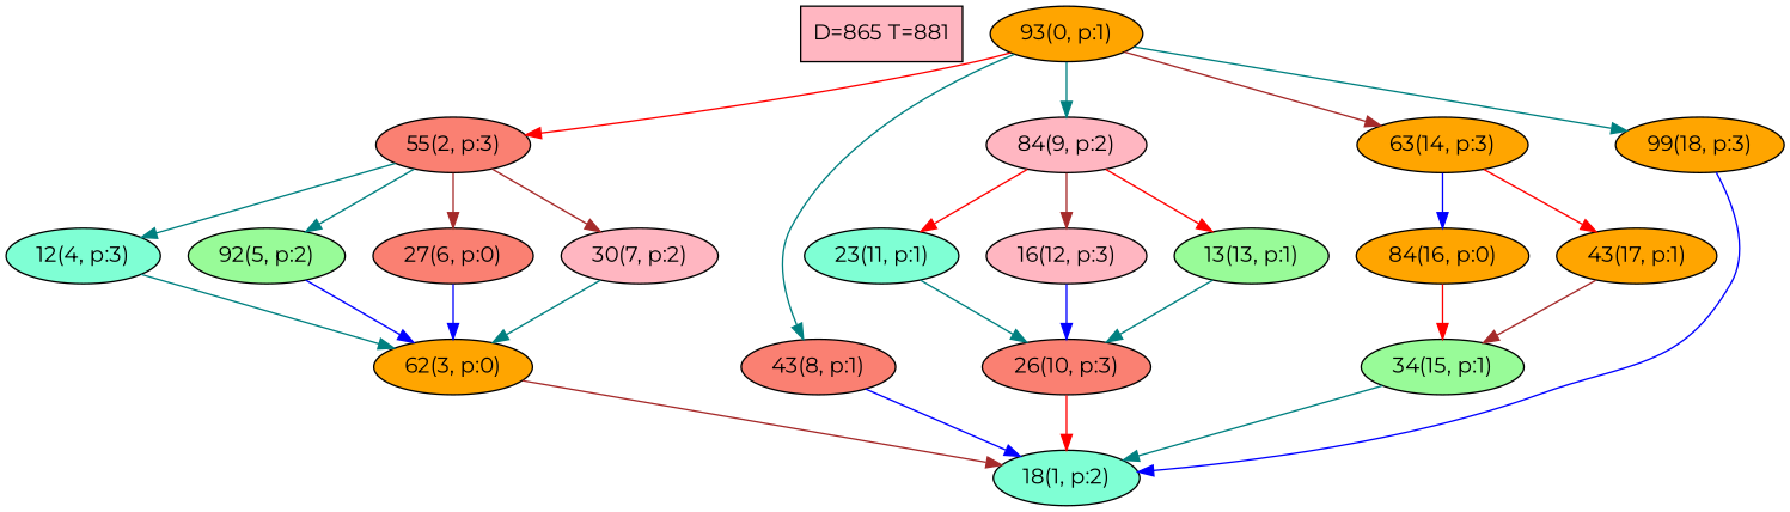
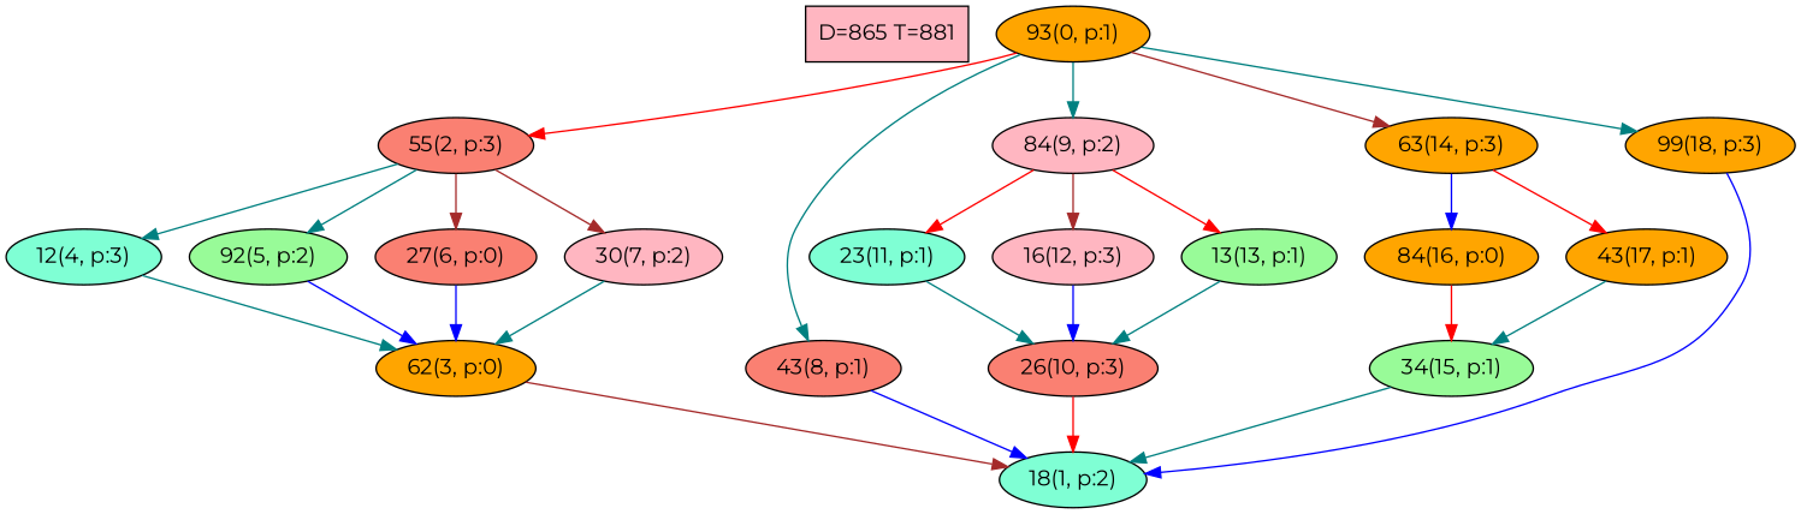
  digraph {
    fontname=Montserrat
    node [fillcolor=orange fontname=Montserrat style=filled]
    edge [color=teal fontname=Montserrat]
    n1 [fillcolor=lightpink label="D=865 T=881" shape=box]
    n2 [label="93(0, p:1)"]
    n3 [fillcolor=salmon label="55(2, p:3)"]
    n4 [fillcolor=salmon label="43(8, p:1)"]
    n5 [fillcolor=lightpink label="84(9, p:2)"]
    n6 [label="63(14, p:3)"]
    n7 [label="99(18, p:3)"]
    n8 [fillcolor=aquamarine label="12(4, p:3)"]
    n9 [fillcolor=palegreen label="92(5, p:2)"]
    n10 [fillcolor=salmon label="27(6, p:0)"]
    n11 [fillcolor=lightpink label="30(7, p:2)"]
    n12 [fillcolor=aquamarine label="18(1, p:2)"]
    n13 [fillcolor=aquamarine label="23(11, p:1)"]
    n14 [fillcolor=lightpink label="16(12, p:3)"]
    n15 [fillcolor=palegreen label="13(13, p:1)"]
    n16 [label="84(16, p:0)"]
    n17 [label="43(17, p:1)"]
    n18 [label="62(3, p:0)"]
    n19 [fillcolor=salmon label="26(10, p:3)"]
    n20 [fillcolor=palegreen label="34(15, p:1)"]
    n2 -> n3 [color=red]
    n2 -> n4
    n2 -> n5
    n2 -> n6 [color=brown]
    n2 -> n7
    n3 -> n8
    n3 -> n9
    n3 -> n10 [color=brown]
    n3 -> n11 [color=brown]
    n4 -> n12 [color=blue]
    n5 -> n13 [color=red]
    n5 -> n14 [color=brown]
    n5 -> n15 [color=red]
    n6 -> n16 [color=blue]
    n6 -> n17 [color=red]
    n7 -> n12 [color=blue]
    n8 -> n18
    n9 -> n18 [color=blue]
    n10 -> n18 [color=blue]
    n11 -> n18
    n13 -> n19
    n14 -> n19 [color=blue]
    n15 -> n19
    n16 -> n20 [color=red]
-   n17 -> n20 [color=brown]
+   n17 -> n20
    n18 -> n12 [color=brown]
    n19 -> n12 [color=red]
    n20 -> n12
  }
